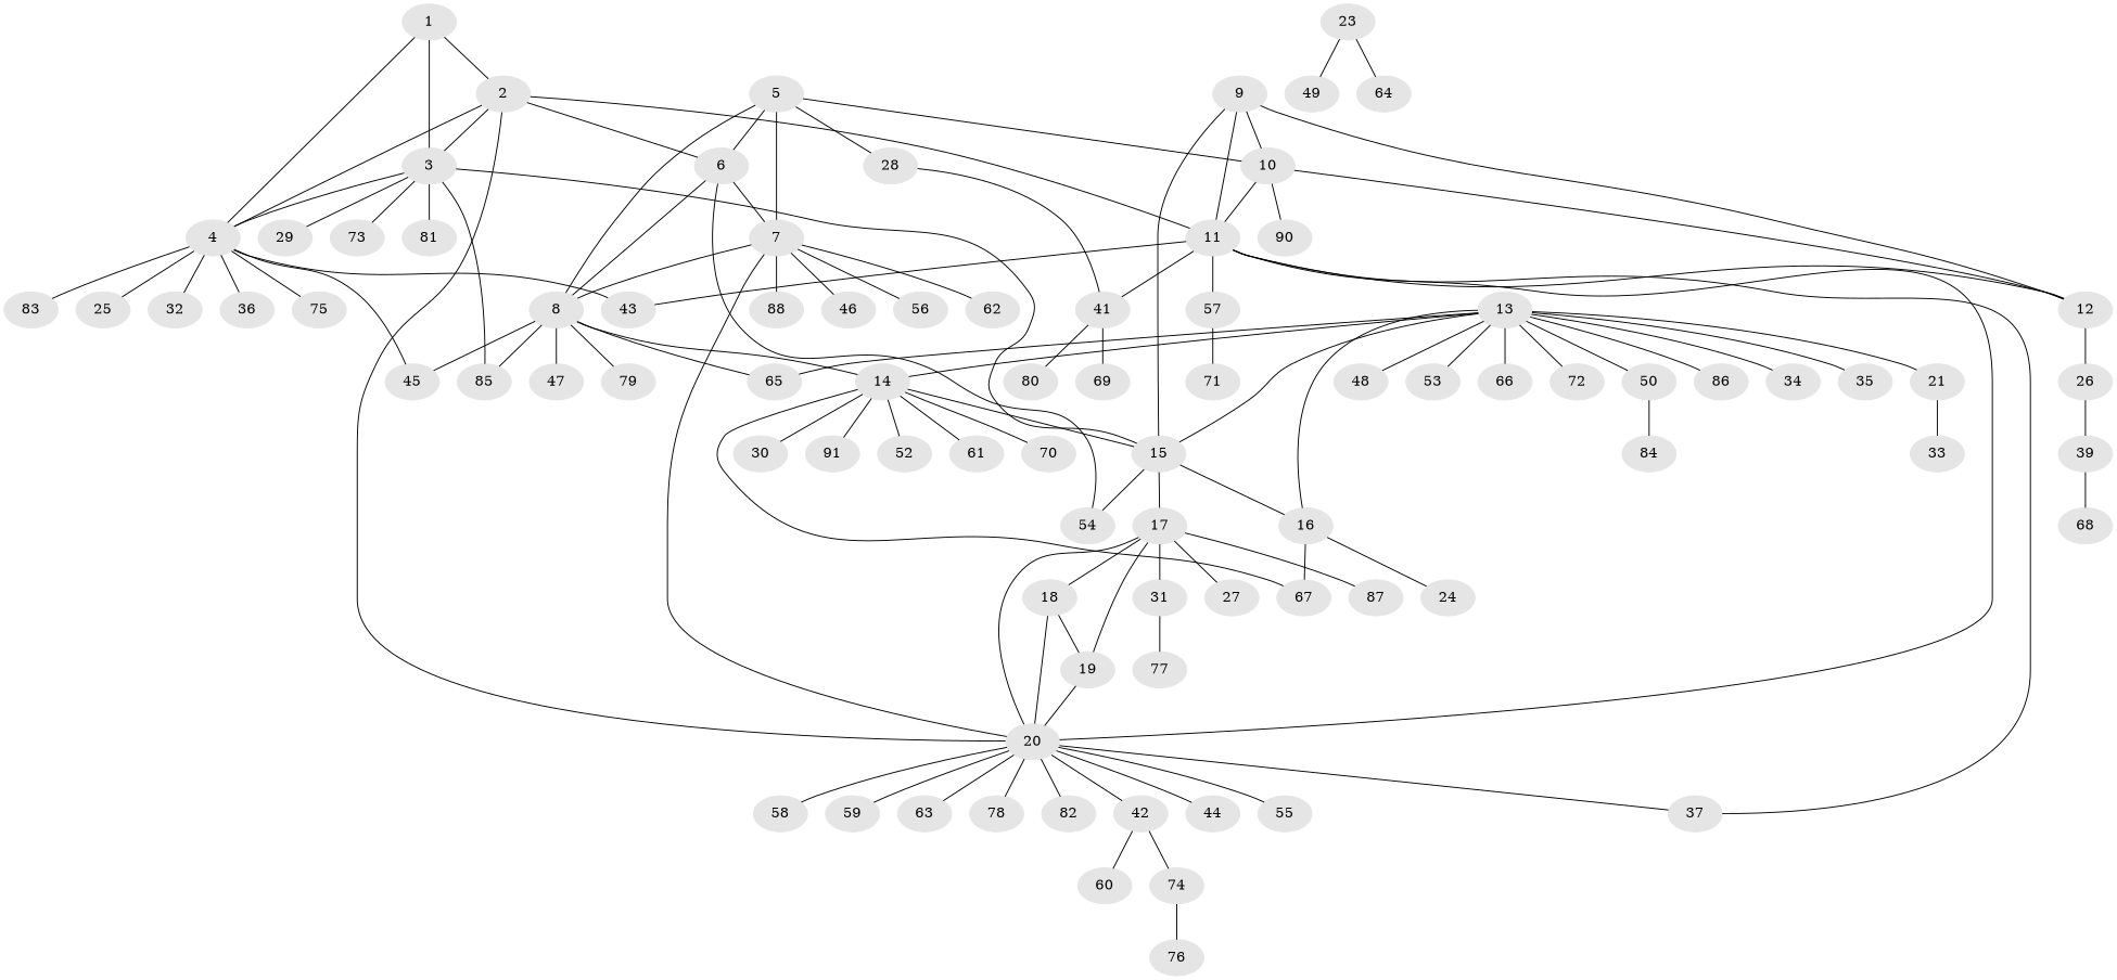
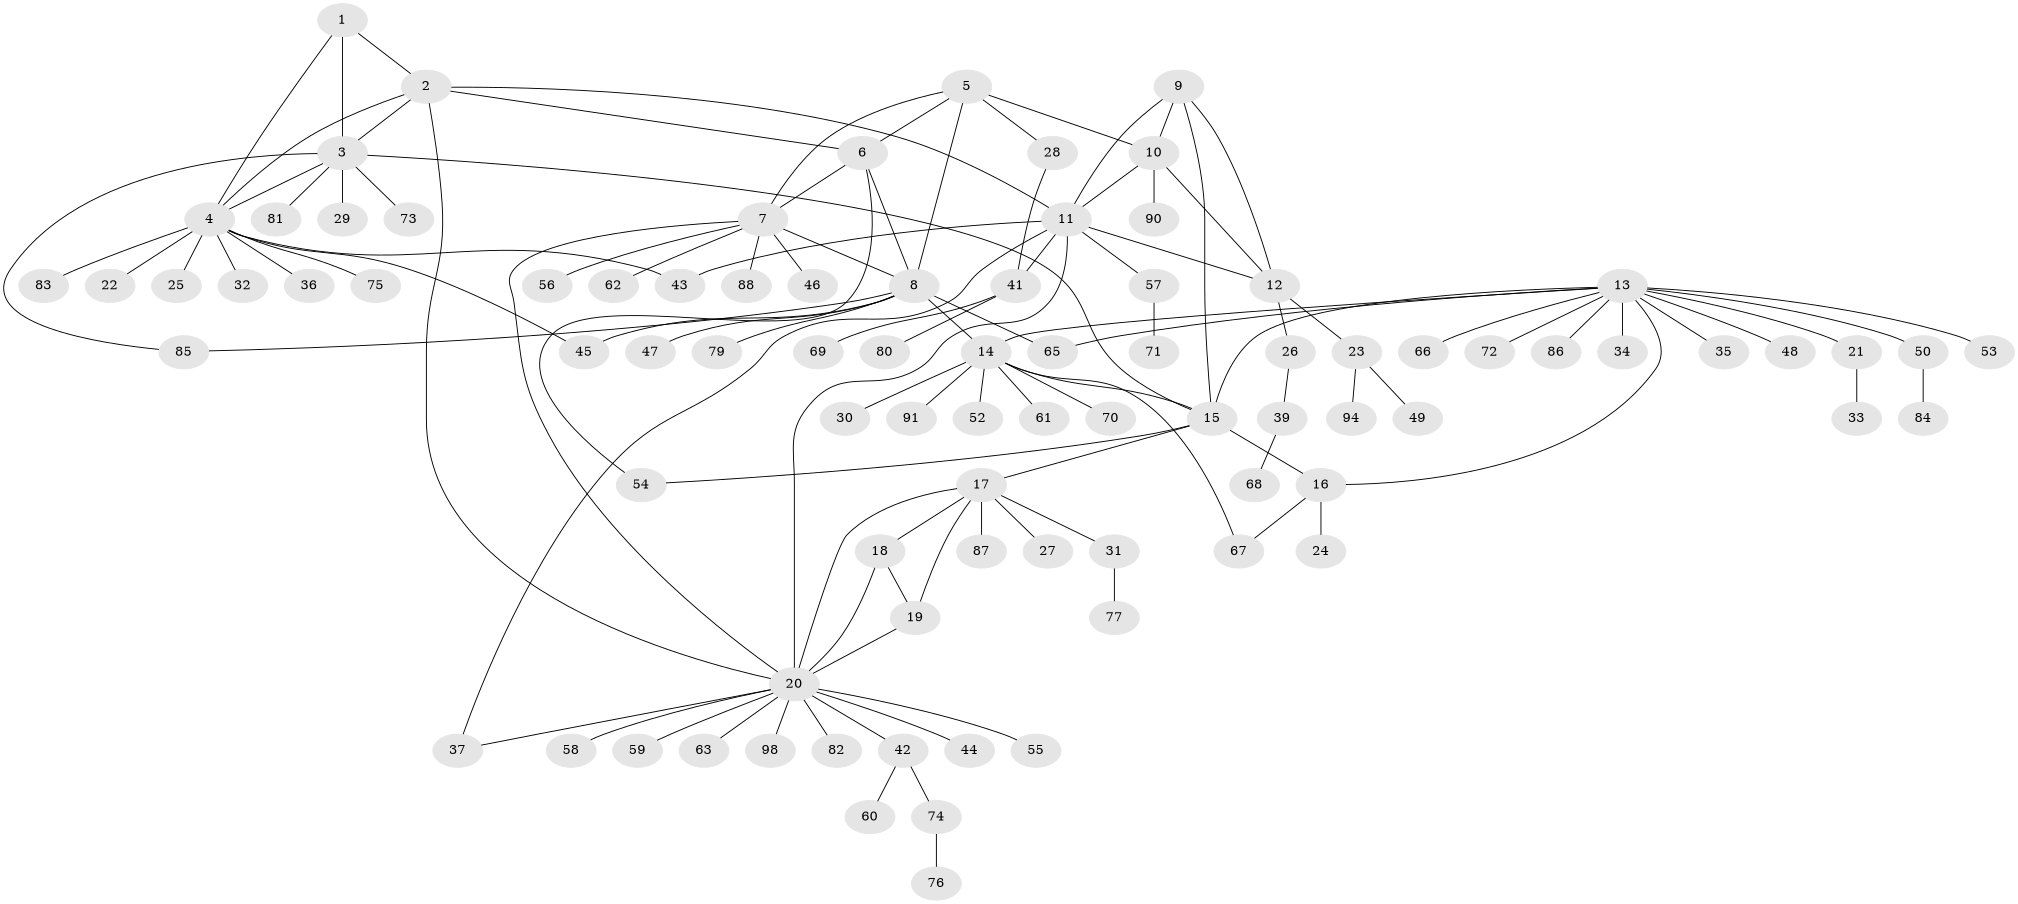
  graph {
    node [color=gray90 style=filled]
    1
    2
    3
    4
    6
    11
    20
    15
    29
    73
    81
    85
+   22
    25
    32
    36
    43
    45
    75
    83
    7
    8
    54
    12
    37
    41
    57
    42
    44
    55
    58
    59
    63
-   78
+   78 [label=98]
    82
    16
    17
    5
    10
    28
    46
    56
    62
    88
    14
    47
    65
    79
    n49 [label=90]
    30
    n51 [label=91]
    52
    61
    70
    67
    9
    23
    26
    69
    80
    71
    49
-   64
+   64 [label=94]
    39
    13
    21
    34
    35
    48
    50
    53
    66
    72
    86
    24
    33
    84
    18
    19
    27
    31
    87
    77
    60
    74
    68
    76
    1 -- 2
    1 -- 3
    1 -- 4
    2 -- 3
    2 -- 4
    2 -- 6
    2 -- 11
    2 -- 20
    3 -- 4
    3 -- 15
    3 -- 29
    3 -- 73
    3 -- 81
    3 -- 85
+   4 -- 22
    4 -- 25
    4 -- 32
    4 -- 36
    4 -- 43
    4 -- 45
    4 -- 75
    4 -- 83
    6 -- 7
    6 -- 8
    6 -- 54
    11 -- 20
    11 -- 43
    11 -- 12
    11 -- 37
    11 -- 41
    11 -- 57
    20 -- 37
    20 -- 42
    20 -- 44
    20 -- 55
    20 -- 58
    20 -- 59
    20 -- 63
    20 -- 78
    20 -- 82
    15 -- 54
    15 -- 16
    15 -- 17
    7 -- 20
    7 -- 8
    7 -- 46
    7 -- 56
    7 -- 62
    7 -- 88
    8 -- 85
    8 -- 45
    8 -- 14
    8 -- 47
    8 -- 65
    8 -- 79
+   12 -- 23
    12 -- 26
    41 -- 69
    41 -- 80
    57 -- 71
    42 -- 60
    42 -- 74
    16 -- 67
    16 -- 24
    17 -- 20
    17 -- 18
    17 -- 19
    17 -- 27
    17 -- 31
    17 -- 87
    5 -- 6
    5 -- 7
    5 -- 8
    5 -- 10
    5 -- 28
    10 -- 11
    10 -- 12
    10 -- n49
    28 -- 41
    14 -- 15
    14 -- 30
    14 -- n51
    14 -- 52
    14 -- 61
    14 -- 70
    14 -- 67
    9 -- 11
    9 -- 15
    9 -- 12
    9 -- 10
    23 -- 49
    23 -- 64
    26 -- 39
    39 -- 68
    13 -- 15
    13 -- 16
    13 -- 14
    13 -- 65
    13 -- 21
    13 -- 34
    13 -- 35
    13 -- 48
    13 -- 50
    13 -- 53
    13 -- 66
    13 -- 72
    13 -- 86
    21 -- 33
    50 -- 84
    18 -- 20
    18 -- 19
    19 -- 20
    31 -- 77
    74 -- 76
  }
